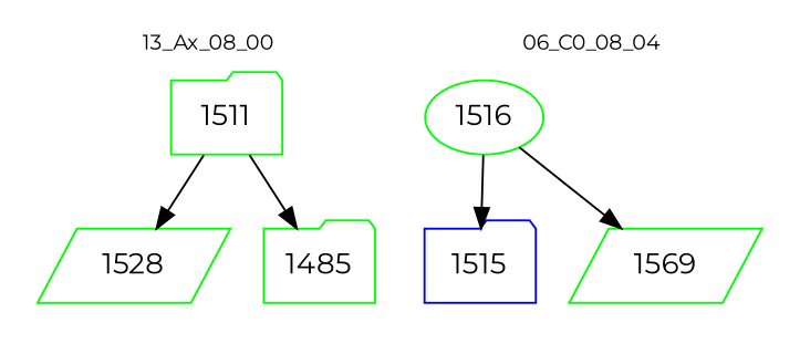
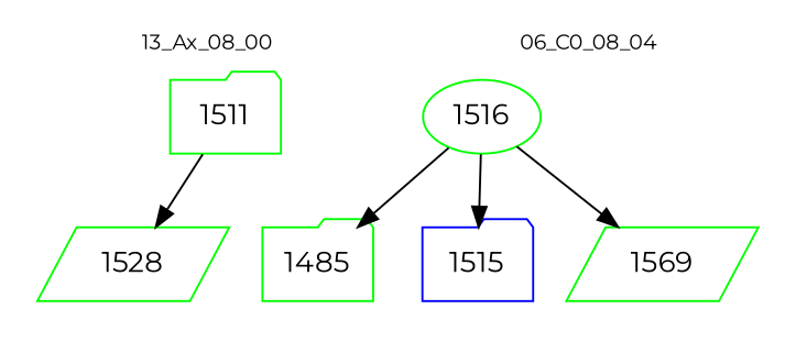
  digraph {
    fontname=Montserrat
    node [color=green fontname=Montserrat shape=folder]
    edge [color=black fontname=Montserrat]
    n1 [label=1511]
    n2 [label=1485]
    n3 [label=1528 shape=parallelogram]
    n4 [label=1516 shape=ellipse]
    n5 [color=blue label=1515]
    n6 [label=1569 shape=parallelogram]
    subgraph cluster_1 {
      color=white
      fontsize=10
      label="13_Ax_08_00"
      n1
      n2
      n3
    }
    subgraph cluster_2 {
      color=white
      fontsize=10
      label="06_C0_08_04"
      n4
      n5
      n6
    }
-   n1 -> n2
+   n4 -> n2
    n1 -> n3
    n4 -> n5
    n4 -> n6
  }
